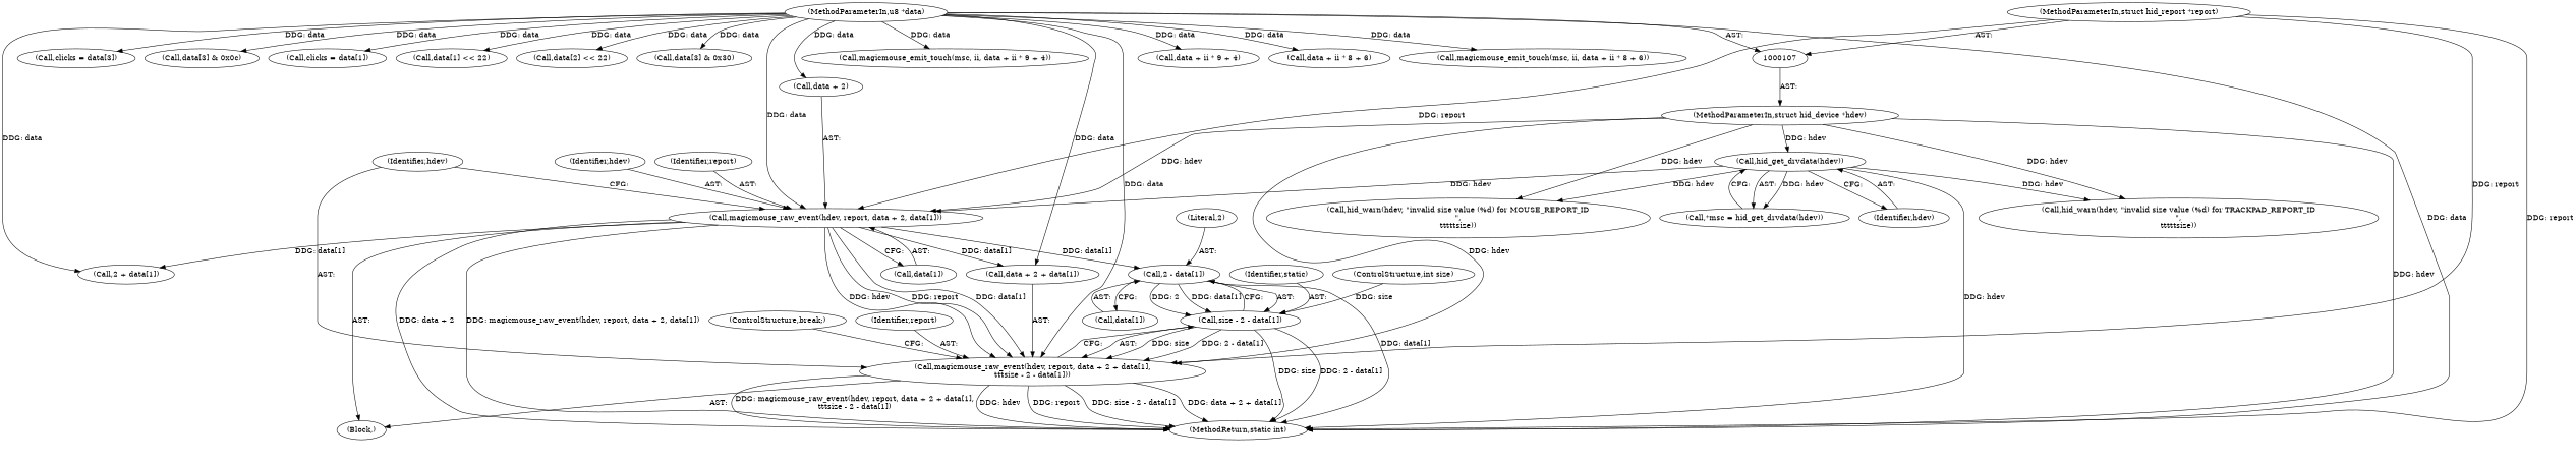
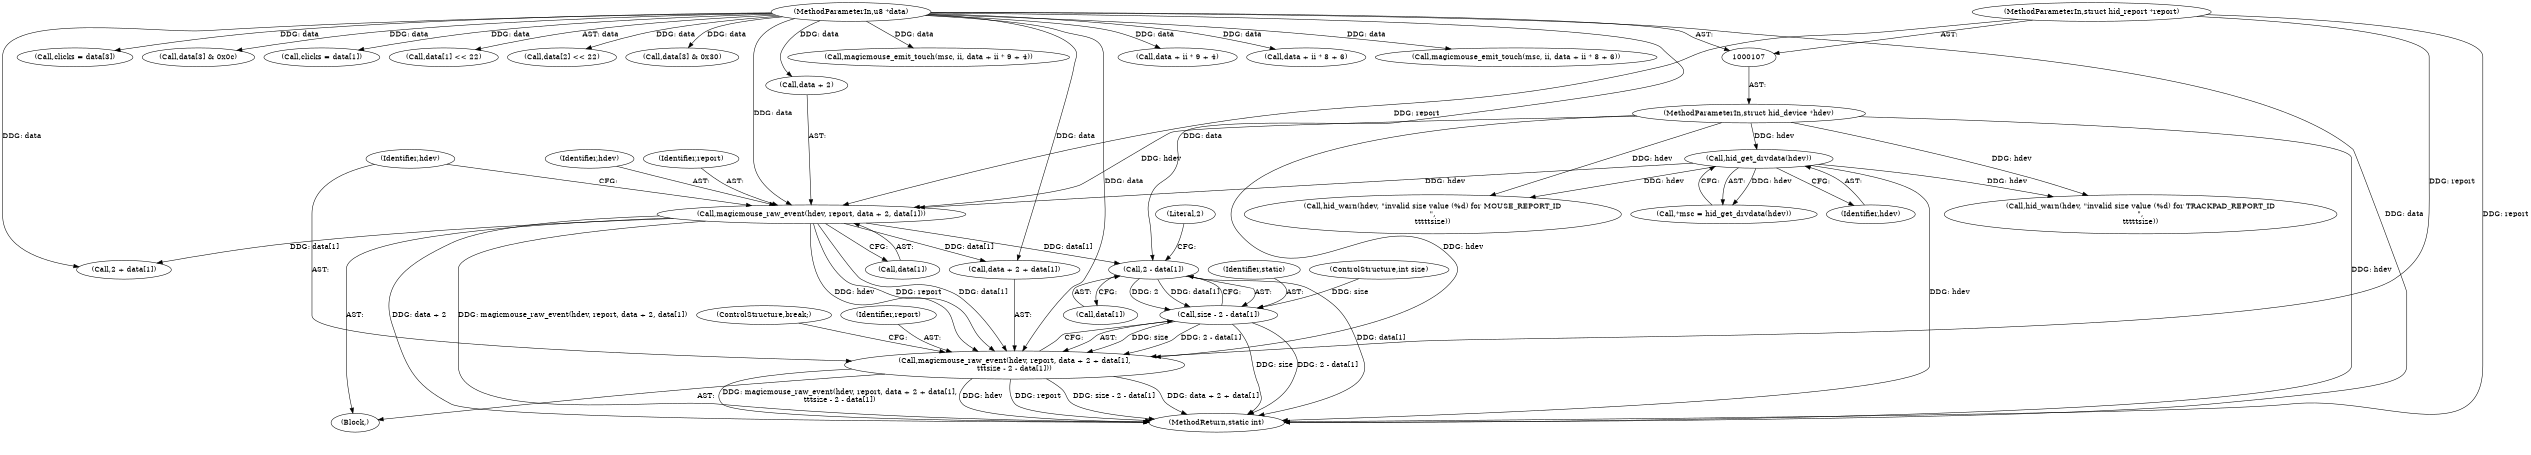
  digraph {
    n1 [label="(Call,2 - data[1])"]
    n2 [label="(Call,size - 2 - data[1])"]
    n3 [label="(MethodReturn,static int)"]
    n4 [label="(Call,data[1])"]
    n5 [label="(Call,magicmouse_raw_event(hdev, report, data + 2 + data[1],\n\t\t\tsize - 2 - data[1]))"]
    n6 [label="(MethodParameterIn,u8 *data)"]
    n7 [label="(Call,magicmouse_raw_event(hdev, report, data + 2, data[1]))"]
    n8 [label="(Call,magicmouse_emit_touch(msc, ii, data + ii * 9 + 4))"]
    n9 [label="(Call,data + ii * 9 + 4)"]
    n10 [label="(Call,data + ii * 8 + 6)"]
    n11 [label="(Call,magicmouse_emit_touch(msc, ii, data + ii * 8 + 6))"]
    n12 [label="(Call,data + 2 + data[1])"]
    n13 [label="(Call,clicks = data[3])"]
    n14 [label="(Call,2 + data[1])"]
    n15 [label="(Call,data + 2)"]
    n16 [label="(Call,data[3] & 0x0c)"]
    n17 [label="(Call,clicks = data[1])"]
    n18 [label="(Call,data[1] << 22)"]
    n19 [label="(Call,data[2] << 22)"]
    n20 [label="(Call,data[3] & 0x30)"]
    1000107
    n22 [label="(Block,)"]
    n23 [label="(Call,data[1])"]
    n24 [label="(MethodParameterIn,struct hid_device *hdev)"]
    n25 [label="(Call,hid_get_drvdata(hdev))"]
    n26 [label="(Identifier,hdev)"]
    n27 [label="(Call,hid_warn(hdev, \"invalid size value (%d) for TRACKPAD_REPORT_ID\n\",\n\t\t\t\t\tsize))"]
    n28 [label="(Call,hid_warn(hdev, \"invalid size value (%d) for MOUSE_REPORT_ID\n\",\n\t\t\t\t\tsize))"]
    n29 [label="(Call,*msc = hid_get_drvdata(hdev))"]
    n30 [label="(MethodParameterIn,struct hid_report *report)"]
    n31 [label="(Identifier,hdev)"]
    n32 [label="(Identifier,hdev)"]
    n33 [label="(Literal,2)"]
    n34 [label="(Identifier,static)"]
    n35 [label="(ControlStructure,break;)"]
    n36 [label="(Identifier,report)"]
    n37 [label="(Identifier,report)"]
    n38 [label="(ControlStructure,int size)"]
    n1 -> n2 [label="AST: "]
    n1 -> n2 [label="DDG: 2"]
    n1 -> n2 [label="DDG: data[1]"]
    n1 -> n3 [label="DDG: data[1]"]
    n1 -> n4 [label="CFG: "]
    n2 -> n1 [label="CFG: "]
    n2 -> n3 [label="DDG: size"]
    n2 -> n3 [label="DDG: 2 - data[1]"]
    n2 -> n5 [label="AST: "]
    n2 -> n5 [label="DDG: size"]
    n2 -> n5 [label="DDG: 2 - data[1]"]
    n4 -> n1 [label="AST: "]
    n5 -> n2 [label="CFG: "]
    n5 -> n3 [label="DDG: hdev"]
    n5 -> n3 [label="DDG: report"]
    n5 -> n3 [label="DDG: size - 2 - data[1]"]
    n5 -> n3 [label="DDG: data + 2 + data[1]"]
    n5 -> n3 [label="DDG: magicmouse_raw_event(hdev, report, data + 2 + data[1],\n\t\t\tsize - 2 - data[1])"]
    n5 -> n22 [label="AST: "]
+   n6 -> n1 [label="DDG: data"]
    n6 -> n3 [label="DDG: data"]
    n6 -> n5 [label="DDG: data"]
    n6 -> n7 [label="DDG: data"]
    n6 -> n8 [label="DDG: data"]
    n6 -> n9 [label="DDG: data"]
    n6 -> n10 [label="DDG: data"]
    n6 -> n11 [label="DDG: data"]
    n6 -> n12 [label="DDG: data"]
    n6 -> n13 [label="DDG: data"]
    n6 -> n14 [label="DDG: data"]
    n6 -> n15 [label="DDG: data"]
    n6 -> n16 [label="DDG: data"]
    n6 -> n17 [label="DDG: data"]
-   n6 -> n18 [label="DDG: data"]
+   n6 -> n18 [label="AST: data"]
    n6 -> n19 [label="DDG: data"]
    n6 -> n20 [label="DDG: data"]
    n6 -> 1000107 [label="AST: "]
    n7 -> n1 [label="DDG: data[1]"]
    n7 -> n3 [label="DDG: data + 2"]
    n7 -> n3 [label="DDG: magicmouse_raw_event(hdev, report, data + 2, data[1])"]
    n7 -> n5 [label="DDG: hdev"]
    n7 -> n5 [label="DDG: report"]
    n7 -> n5 [label="DDG: data[1]"]
    n7 -> n12 [label="DDG: data[1]"]
    n7 -> n14 [label="DDG: data[1]"]
    n7 -> n22 [label="AST: "]
    n7 -> n23 [label="CFG: "]
    n12 -> n5 [label="AST: "]
    n15 -> n7 [label="AST: "]
    1000107 -> n24 [label="AST: "]
    n23 -> n7 [label="AST: "]
    n24 -> n3 [label="DDG: hdev"]
    n24 -> n5 [label="DDG: hdev"]
    n24 -> n7 [label="DDG: hdev"]
    n24 -> n25 [label="DDG: hdev"]
    n24 -> n27 [label="DDG: hdev"]
    n24 -> n28 [label="DDG: hdev"]
    n25 -> n3 [label="DDG: hdev"]
    n25 -> n7 [label="DDG: hdev"]
    n25 -> n26 [label="CFG: "]
    n25 -> n27 [label="DDG: hdev"]
    n25 -> n28 [label="DDG: hdev"]
    n25 -> n29 [label="AST: "]
    n25 -> n29 [label="DDG: hdev"]
    n26 -> n25 [label="AST: "]
    n29 -> n25 [label="CFG: "]
    n30 -> n3 [label="DDG: report"]
    n30 -> n5 [label="DDG: report"]
    n30 -> n7 [label="DDG: report"]
    n30 -> 1000107 [label="AST: "]
    n31 -> n7 [label="AST: "]
    n32 -> n5 [label="AST: "]
    n32 -> n7 [label="CFG: "]
-   n33 -> n1 [label="AST: "]
+   n33 -> n1 [label="CFG: "]
    n34 -> n2 [label="AST: "]
    n35 -> n5 [label="CFG: "]
    n36 -> n5 [label="AST: "]
    n37 -> n7 [label="AST: "]
    n38 -> n2 [label="DDG: size"]
  }
